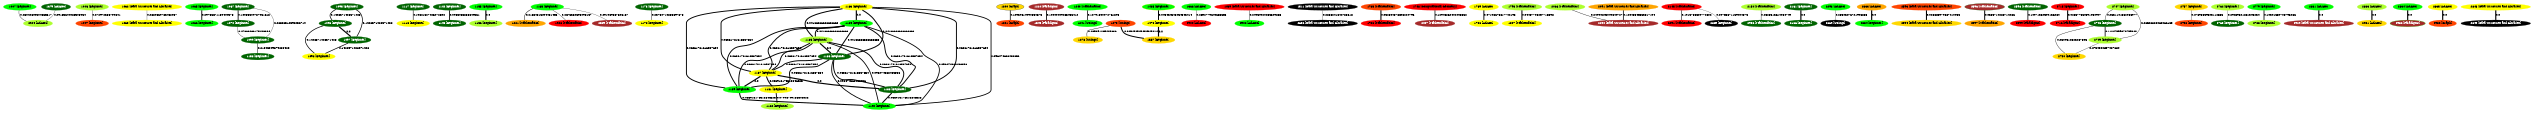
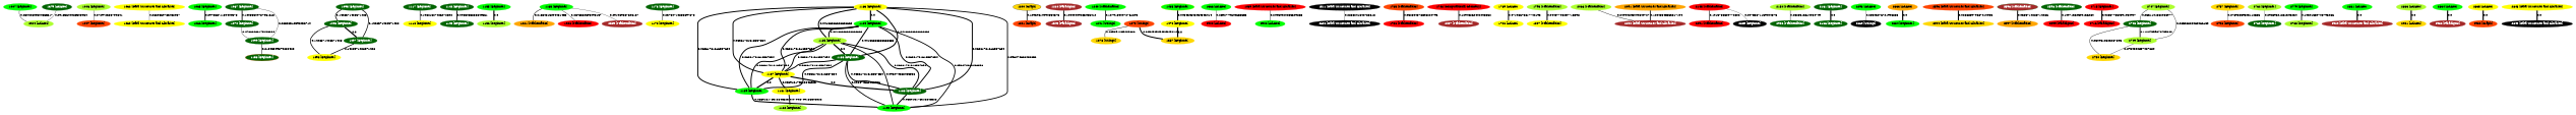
  graph {
    fontname="DejaVu Serif"
    node [color=darkgreen fillcolor=darkgreen fontcolor=black fontname="DejaVu Serif" style=filled]
    edge [fontname="DejaVu Serif" style="setlinewidth(6.000000)" weight=4]
    n1 [color=green fillcolor=green label="1007 [Beginner]"]
    n2 [color=greenyellow fillcolor=greenyellow label="2924 [Ad-Hoc]"]
    n3 [color=greenyellow fillcolor=greenyellow label="1046 [Beginner]"]
    n4 [color=orangered fillcolor=orangered label="1047 [Beginner]"]
    n5 [color=yellow fillcolor=yellow label="1062 [Data Structures and Libraries]"]
    n6 [color=yellow fillcolor=yellow label="1063 [Data Structures and Libraries]"]
    n7 [color=green fillcolor=green label="1065 [Beginner]"]
    n8 [color=green fillcolor=green label="1066 [Beginner]"]
    n9 [fontcolor=white label="1067 [Beginner]"]
    n10 [fontcolor=white label="1070 [Beginner]"]
    n11 [fontcolor=white label="1099 [Beginner]"]
-   n12 [fontcolor=white label="1158 [Beginner]"]
+   n12 [color=orangered fontcolor=white label="1158 [Beginner]"]
    n13 [fontcolor=white label="1095 [Beginner]"]
    n14 [fontcolor=white label="1096 [Beginner]"]
    n15 [fontcolor=white label="1097 [Beginner]"]
    n16 [color=yellow fillcolor=yellow label="1098 [Beginner]"]
    n17 [fontcolor=white label="1117 [Beginner]"]
    n18 [color=yellow fillcolor=yellow label="1118 [Beginner]"]
    n19 [fontcolor=white label="1142 [Beginner]"]
    n20 [fontcolor=white label="1143 [Beginner]"]
    n21 [color=green fillcolor=green label="1155 [Beginner]"]
    n22 [color=greenyellow fillcolor=greenyellow label="1156 [Beginner]"]
    n23 [color=green fillcolor=green label="1165 [Beginner]"]
    n24 [color=orange fillcolor=orange label="1221 [Mathematics]"]
    n25 [color=red fillcolor=red label="1926 [Mathematics]"]
    n26 [color=brown fillcolor=brown fontcolor=white label="2589 [Mathematics]"]
    n27 [fontcolor=white label="1173 [Beginner]"]
    n28 [color=yellow fillcolor=yellow label="1178 [Beginner]"]
    n29 [color=yellow fillcolor=yellow label="1181 [Beginner]"]
    n30 [color=greenyellow fillcolor=greenyellow label="1182 [Beginner]"]
    n31 [color=yellow fillcolor=yellow label="1183 [Beginner]"]
    n32 [color=green fillcolor=green label="1184 [Beginner]"]
    n33 [color=greenyellow fillcolor=greenyellow label="1185 [Beginner]"]
    n34 [fontcolor=white label="1186 [Beginner]"]
    n35 [color=yellow fillcolor=yellow label="1187 [Beginner]"]
    n36 [fontcolor=white label="1188 [Beginner]"]
    n37 [color=green fillcolor=green label="1189 [Beginner]"]
    n38 [color=green fillcolor=green label="1190 [Beginner]"]
    n39 [color=black fillcolor=gold label="1200 [Graph]"]
    n40 [color=orangered fillcolor=orangered label="1201 [Graph]"]
    n41 [color=brown fillcolor=brown fontcolor=white label="1224 [Paradigms]"]
    n42 [color=brown fillcolor=brown fontcolor=white label="1545 [Paradigms]"]
    n43 [color=green fillcolor=green label="1240 [Mathematics]"]
    n44 [color=green fillcolor=green label="1241 [Strings]"]
    n45 [color=orangered fillcolor=orangered label="1273 [Strings]"]
    n46 [color=gold fillcolor=gold label="1278 [Strings]"]
    n47 [color=gold fillcolor=gold label="1557 [Beginner]"]
    n48 [color=green fillcolor=green label="1366 [Ad-Hoc]"]
    n49 [color=red fillcolor=red label="2900 [Ad-Hoc]"]
    n50 [fontcolor=white label="1379 [Ad-Hoc]"]
    n51 [color=yellow fillcolor=green label="1435 [Beginner]"]
    n52 [color=yellow fillcolor=yellow label="1478 [Beginner]"]
    n53 [color=red fillcolor=red label="1439 [Data Structures and Libraries]"]
    n54 [color=green fillcolor=green label="2902 [Ad-Hoc]"]
    n55 [color=black fillcolor=black fontcolor=white label="1511 [Data Structures and Libraries]"]
    n56 [color=black fillcolor=black fontcolor=white label="2656 [Data Structures and Libraries]"]
    n57 [color=orangered fillcolor=orangered label="1735 [Mathematics]"]
    n58 [color=red fillcolor=red label="1736 [Mathematics]"]
    n59 [color=red fillcolor=red label="1748 [Computational Geometry]"]
    n60 [color=brown fillcolor=brown fontcolor=white label="2007 [Mathematics]"]
    n61 [color=yellow fillcolor=yellow label="1769 [Ad-Hoc]"]
    n62 [color=yellow fillcolor=yellow label="1786 [Ad-Hoc]"]
    n63 [color=greenyellow fillcolor=greenyellow label="1795 [Mathematics]"]
    n64 [color=yellow fillcolor=yellow label="1807 [Mathematics]"]
    n65 [color=greenyellow fillcolor=greenyellow label="2066 [Mathematics]"]
    n66 [color=brown fillcolor=brown fontcolor=white label="2290 [Data Structures and Libraries]"]
    n67 [color=orange fillcolor=orange label="2091 [Data Structures and Libraries]"]
    n68 [color=red fillcolor=red label="2145 [Mathematics]"]
    n69 [color=red fillcolor=red label="2291 [Mathematics]"]
    n70 [color=black fillcolor=black fontcolor=white label="2869 [Beginner]"]
    n71 [color=greenyellow fillcolor=greenyellow label="2154 [Mathematics]"]
    n72 [fontcolor=white label="2956 [Mathematics]"]
    n73 [fontcolor=white label="2161 [Beginner]"]
    n74 [fontcolor=white label="2166 [Beginner]"]
    n75 [color=green fillcolor=green label="2293 [Ad-Hoc]"]
    n76 [color=black fillcolor=black fontcolor=white label="2669 [Strings]"]
    n77 [color=orange fillcolor=orange label="2333 [Ad-Hoc]"]
    n78 [color=green fillcolor=green label="2334 [Beginner]"]
    n79 [color=orangered fillcolor=orangered label="2593 [Data Structures and Libraries]"]
    n80 [color=gold fillcolor=gold label="2594 [Data Structures and Libraries]"]
    n81 [fillcolor=brown fontcolor=white label="2596 [Mathematics]"]
    n82 [color=orange fillcolor=orange label="2597 [Mathematics]"]
    n83 [fontcolor=white label="2598 [Mathematics]"]
    n84 [color=red fillcolor=red label="2599 [Paradigms]"]
    n85 [color=red fillcolor=red label="2715 [Beginner]"]
    n86 [color=red fillcolor=red label="2716 [Paradigms]"]
    n87 [color=greenyellow fillcolor=greenyellow label="2747 [Beginner]"]
    n88 [fontcolor=white label="2748 [Beginner]"]
    n89 [color=greenyellow fillcolor=greenyellow label="2749 [Beginner]"]
    n90 [color=gold fillcolor=gold label="2750 [Beginner]"]
    n91 [color=gold fillcolor=gold label="2757 [Beginner]"]
    n92 [color=orangered fillcolor=orangered label="2758 [Beginner]"]
    n93 [color=greenyellow fillcolor=greenyellow label="2762 [Beginner]"]
    n94 [fontcolor=white label="2763 [Beginner]"]
    n95 [color=green fillcolor=green label="2779 [Beginner]"]
    n96 [color=greenyellow fillcolor=greenyellow label="2783 [Beginner]"]
    n97 [color=green fillcolor=green label="2831 [Ad-Hoc]"]
    n98 [color=brown fillcolor=brown fontcolor=white label="2929 [Data Structures and Libraries]"]
    n99 [color=greenyellow fillcolor=greenyellow label="2833 [Ad-Hoc]"]
    n100 [color=gold fillcolor=gold label="2931 [Ad-Hoc]"]
    n101 [color=green fillcolor=green label="2834 [Ad-Hoc]"]
-   n102 [color=green fillcolor=brown fontcolor=white label="2932 [Paradigms]"]
+   n102 [color=brown fillcolor=brown fontcolor=white label="2932 [Paradigms]"]
    n103 [color=yellow fillcolor=yellow label="2835 [Ad-Hoc]"]
    n104 [color=orangered fillcolor=orangered label="2933 [Graph]"]
    n105 [color=yellow fillcolor=yellow label="2848 [Data Structures and Libraries]"]
    n106 [color=black fillcolor=black fontcolor=white label="2849 [Data Structures and Libraries]"]
    n1 -- n2 [label=0.26042600304655317 style="setlinewidth(1.659568)" weight=1]
    n3 -- n4 [label=0.272972536709841 style="setlinewidth(1.450460)" weight=1]
    n5 -- n6 [label=0.2880869785462037 style="setlinewidth(1.198552)" weight=1]
    n7 -- n8 [label=0.29755671159404373 style="setlinewidth(4.699241)"]
    n9 -- n10 [label=0.10035309787951618 style="setlinewidth(4.327449)"]
    n9 -- n11 [label=0.28388512596056714 style="setlinewidth(1.268583)" weight=1]
    n10 -- n11 [label=0.27668236175446304 style="setlinewidth(1.388629)" weight=1]
    n11 -- n12 [label=0.21343349379288423 style="setlinewidth(2.442777)" weight=2]
    n13 -- n14 [label=0.1428571428571428 style="setlinewidth(3.619049)" weight=3]
    n13 -- n15 [label=0.1428571428571428 style="setlinewidth(3.619049)" weight=3]
    n14 -- n15 [label=0.0 weight=6]
    n14 -- n16 [label=0.1428571428571428 style="setlinewidth(3.619049)" weight=3]
    n15 -- n16 [label=0.1428571428571428 style="setlinewidth(3.619049)" weight=3]
    n17 -- n18 [label=0.19821627426272692 style="setlinewidth(2.696397)" weight=2]
    n19 -- n20 [label=0.0963038858849361 style="setlinewidth(4.394936)"]
    n21 -- n22 [label=0.0 weight=6]
    n23 -- n24 [label=0.21584315294431455 style="setlinewidth(2.402616)" weight=2]
    n23 -- n25 [label=0.2675532595098137 style="setlinewidth(1.540781)" weight=1]
    n23 -- n26 [label=0.291989567606157 style="setlinewidth(1.133509)" weight=1]
    n27 -- n28 [label=0.23750714833697673 style="setlinewidth(2.041549)" weight=2]
    n29 -- n30 [label=0.07998709156506423 style="setlinewidth(4.666882)"]
    n31 -- n32 [label=0.0 weight=6]
    n31 -- n33 [label=0.04166666666666663 style="setlinewidth(5.305556)" weight=5]
    n31 -- n34 [label=0.04166666666666663 style="setlinewidth(5.305556)" weight=5]
    n31 -- n35 [label=0.06361781616537654 style="setlinewidth(4.939703)"]
    n31 -- n36 [label=0.06361781616537654 style="setlinewidth(4.939703)"]
    n31 -- n37 [label=0.06361781616537654 style="setlinewidth(4.939703)"]
    n31 -- n38 [label=0.096474668483856 style="setlinewidth(4.392090)"]
    n32 -- n33 [label=0.04166666666666663 style="setlinewidth(5.305556)" weight=5]
    n32 -- n34 [label=0.04166666666666663 style="setlinewidth(5.305556)" weight=5]
    n32 -- n35 [label=0.06361781616537654 style="setlinewidth(4.939703)"]
    n32 -- n36 [label=0.06361781616537654 style="setlinewidth(4.939703)"]
    n32 -- n37 [label=0.06361781616537654 style="setlinewidth(4.939703)"]
    n32 -- n38 [label=0.096474668483856 style="setlinewidth(4.392090)"]
    n33 -- n34 [label=0.0 weight=6]
    n33 -- n35 [label=0.06361781616537654 style="setlinewidth(4.939703)"]
    n33 -- n36 [label=0.06361781616537654 style="setlinewidth(4.939703)"]
    n33 -- n37 [label=0.06361781616537654 style="setlinewidth(4.939703)"]
    n33 -- n38 [label=0.096474668483856 style="setlinewidth(4.392090)"]
    n34 -- n35 [label=0.06361781616537654 style="setlinewidth(4.939703)"]
    n34 -- n36 [label=0.06361781616537654 style="setlinewidth(4.939703)"]
    n34 -- n37 [label=0.06361781616537654 style="setlinewidth(4.939703)"]
    n34 -- n38 [label=0.096474668483856 style="setlinewidth(4.392090)"]
    n35 -- n29 [label=0.036913175313846525 style="setlinewidth(5.384781)" weight=5]
    n35 -- n36 [label=0.0 weight=6]
    n35 -- n37 [label=0.0 weight=6]
    n36 -- n38 [label=0.036913175313846525 style="setlinewidth(5.384781)" weight=5]
    n37 -- n38 [label=0.036913175313846525 style="setlinewidth(5.384781)" weight=5]
    n39 -- n40 [label=0.12959614990854673 style="setlinewidth(3.840065)" weight=3]
    n41 -- n42 [label=0.10000409265455412 style="setlinewidth(4.333266)"]
    n43 -- n44 [label=0.12791840072761895 style="setlinewidth(3.868028)" weight=3]
    n45 -- n46 [label=0.239391269425836 style="setlinewidth(2.010147)" weight=2]
    n45 -- n47 [label=0.045454545454545414 style="setlinewidth(5.242425)" weight=5]
    n48 -- n49 [label=0.2692779644665555 style="setlinewidth(1.512036)" weight=1]
    n50 -- n2 [label=0.29153644088303954 style="setlinewidth(1.141061)" weight=1]
    n51 -- n52 [label=0.045454545454545414 style="setlinewidth(5.242425)" weight=5]
    n52 -- n47 [label=0.0 weight=6]
    n53 -- n54 [label=0.24954920233529865 style="setlinewidth(1.840848)" weight=1]
    n55 -- n56 [label=0.2858241842785618 style="setlinewidth(1.236266)" weight=1]
    n57 -- n58 [label=0.032544378698224796 style="setlinewidth(5.457594)" weight=5]
    n59 -- n60 [label=0.12946262402445352 style="setlinewidth(3.842290)" weight=3]
    n61 -- n62 [label=0.07198675817742195 style="setlinewidth(4.800221)"]
    n63 -- n64 [label=0.04437708237716598 style="setlinewidth(5.260382)" weight=5]
    n65 -- n66 [label=0.24990843049840727 style="setlinewidth(1.834861)" weight=1]
    n67 -- n66 [label=0.12445545553817194 style="setlinewidth(3.925743)" weight=3]
    n68 -- n69 [label=0.1913786329772602 style="setlinewidth(2.810357)" weight=2]
    n68 -- n70 [label=0.29755671159404373 style="setlinewidth(1.040723)" weight=1]
    n71 -- n72 [label=0.2528515614064749 style="setlinewidth(1.785809)" weight=1]
    n73 -- n74 [label=0.0 weight=6]
    n75 -- n76 [label=0.28505276721996853 style="setlinewidth(1.249122)" weight=1]
    n77 -- n78 [label=0.0 weight=6]
    n79 -- n80 [label=0.028886979687410053 style="setlinewidth(5.518551)" weight=5]
    n81 -- n82 [label=0.0535714285714286 style="setlinewidth(5.107143)" weight=5]
    n83 -- n84 [label=0.10971364309156284 style="setlinewidth(4.171440)"]
    n85 -- n86 [label=0.023677550891050947 style="setlinewidth(5.605374)" weight=5]
    n87 -- n88 [label=0.2551101362086977 style="setlinewidth(1.748166)" weight=1]
    n87 -- n89 [label=0.26528828068066135 style="setlinewidth(1.578530)" weight=1]
    n88 -- n89 [label=0.11247599370759342 style="setlinewidth(4.125401)"]
    n88 -- n90 [label=0.2509512325287805 style="setlinewidth(1.817481)" weight=1]
    n89 -- n90 [label=0.2754300857427684 style="setlinewidth(1.409500)" weight=1]
    n91 -- n92 [label=0.27693839603112635 style="setlinewidth(1.384362)" weight=1]
    n93 -- n94 [label=0.29289321881345254 style="setlinewidth(1.118448)" weight=1]
    n95 -- n96 [label=0.10301569708795266 style="setlinewidth(4.283072)"]
    n97 -- n98 [label=0.0 weight=6]
    n99 -- n100 [label=0.0 weight=6]
    n101 -- n102 [label=0.0 weight=6]
    n103 -- n104 [label=0.0 weight=6]
    n105 -- n106 [label=0.0 weight=6]
  }
